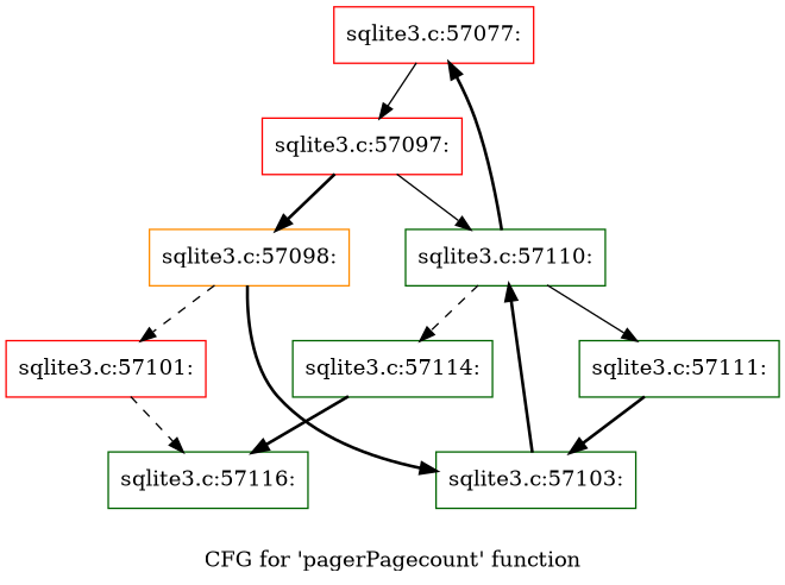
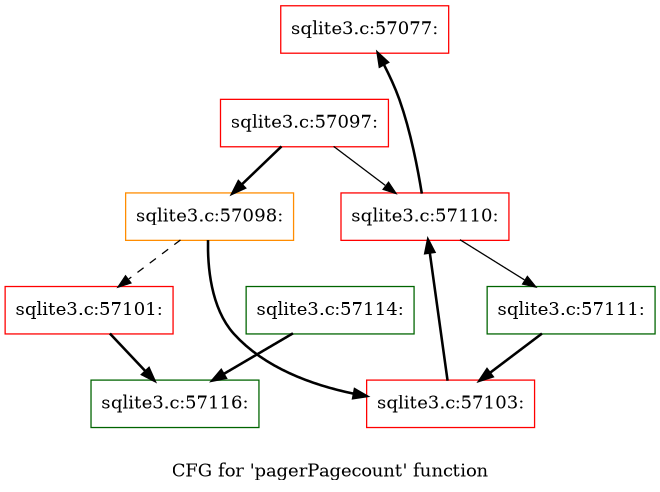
  digraph {
    label="CFG for 'pagerPagecount' function"
    node [color=red shape=record]
    edge [style=bold]
    n1 [label="{sqlite3.c:57077:}"]
    n2 [label="{sqlite3.c:57097:}"]
-   n3 [color=darkgreen label="{sqlite3.c:57110:}"]
+   n3 [label="{sqlite3.c:57110:}"]
    n4 [color=darkorange label="{sqlite3.c:57098:}"]
    n5 [color=darkgreen label="{sqlite3.c:57111:}"]
    n6 [color=darkgreen label="{sqlite3.c:57114:}"]
    n7 [label="{sqlite3.c:57101:}"]
-   n8 [color=darkgreen label="{sqlite3.c:57103:}"]
+   n8 [label="{sqlite3.c:57103:}"]
    n9 [color=darkgreen label="{sqlite3.c:57116:}"]
-   n1 -> n2 [style=solid]
    n2 -> n3 [style=solid]
    n2 -> n4
    n3 -> n1
    n3 -> n5 [style=solid]
-   n3 -> n6 [style=dashed]
    n4 -> n7 [style=dashed]
    n4 -> n8
    n5 -> n8
    n6 -> n9
-   n7 -> n9 [style=dashed]
+   n7 -> n9
    n8 -> n3
  }
